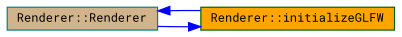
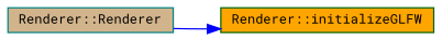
  digraph {
    rankdir=RL
    fontname="Roboto Mono"
    node [fontname="Roboto Mono" fontsize=10 shape=box style=filled]
    edge [color=blue dir=back fontname="Roboto Mono" fontsize=10 labelfontname=Helvetica labelfontsize=10 style=solid]
    n1 [color=darkgreen fillcolor=orange fontcolor=black height=0.2 label="Renderer::initializeGLFW" width=0.4]
    n2 [color=teal fillcolor=tan height=0.2 label="Renderer::Renderer" width=0.4]
    n1 -> n2
-   n2 -> n1
  }
